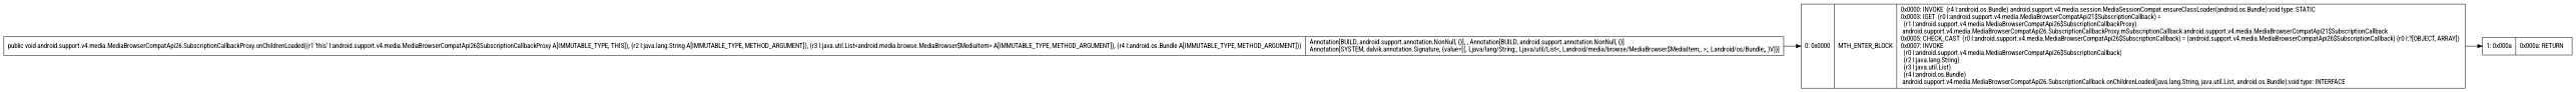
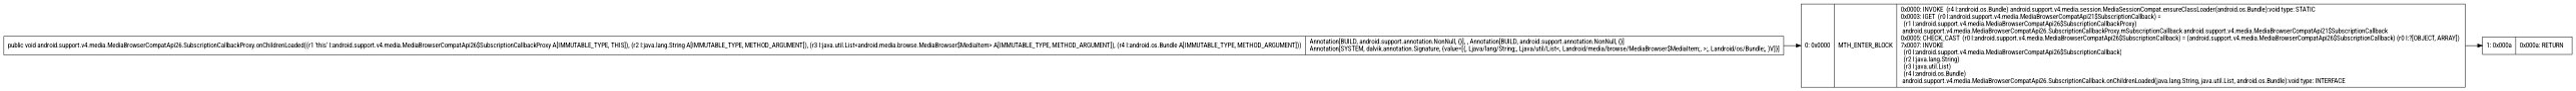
  digraph {
    rankdir=LR
    fontname="Roboto Condensed"
    node [shape=record fontname="Roboto Condensed"]
    edge [fontname="Roboto Condensed"]
-   n1 [label="{0\:\ 0x0000|MTH_ENTER_BLOCK\l|0x0000: INVOKE  (r4 I:android.os.Bundle) android.support.v4.media.session.MediaSessionCompat.ensureClassLoader(android.os.Bundle):void type: STATIC \l0x0003: IGET  (r0 I:android.support.v4.media.MediaBrowserCompatApi21$SubscriptionCallback) = \l  (r1 I:android.support.v4.media.MediaBrowserCompatApi26$SubscriptionCallbackProxy)\l android.support.v4.media.MediaBrowserCompatApi26.SubscriptionCallbackProxy.mSubscriptionCallback android.support.v4.media.MediaBrowserCompatApi21$SubscriptionCallback \l0x0005: CHECK_CAST  (r0 I:android.support.v4.media.MediaBrowserCompatApi26$SubscriptionCallback) = (android.support.v4.media.MediaBrowserCompatApi26$SubscriptionCallback) (r0 I:?[OBJECT, ARRAY]) \l0x0007: INVOKE  \l  (r0 I:android.support.v4.media.MediaBrowserCompatApi26$SubscriptionCallback)\l  (r2 I:java.lang.String)\l  (r3 I:java.util.List)\l  (r4 I:android.os.Bundle)\l android.support.v4.media.MediaBrowserCompatApi26.SubscriptionCallback.onChildrenLoaded(java.lang.String, java.util.List, android.os.Bundle):void type: INTERFACE \l}"]
+   n1 [label="{0\:\ 0x0000|MTH_ENTER_BLOCK\l|0x0000: INVOKE  (r4 I:android.os.Bundle) android.support.v4.media.session.MediaSessionCompat.ensureClassLoader(android.os.Bundle):void type: STATIC \l0x0003: IGET  (r0 I:android.support.v4.media.MediaBrowserCompatApi21$SubscriptionCallback) = \l  (r1 I:android.support.v4.media.MediaBrowserCompatApi26$SubscriptionCallbackProxy)\l android.support.v4.media.MediaBrowserCompatApi26.SubscriptionCallbackProxy.mSubscriptionCallback android.support.v4.media.MediaBrowserCompatApi21$SubscriptionCallback \l0x0005: CHECK_CAST  (r0 I:android.support.v4.media.MediaBrowserCompatApi26$SubscriptionCallback) = (android.support.v4.media.MediaBrowserCompatApi26$SubscriptionCallback) (r0 I:?[OBJECT, ARRAY]) \l7x0007: INVOKE  \l  (r0 I:android.support.v4.media.MediaBrowserCompatApi26$SubscriptionCallback)\l  (r2 I:java.lang.String)\l  (r3 I:java.util.List)\l  (r4 I:android.os.Bundle)\l android.support.v4.media.MediaBrowserCompatApi26.SubscriptionCallback.onChildrenLoaded(java.lang.String, java.util.List, android.os.Bundle):void type: INTERFACE \l}"]
    n2 [label="{1\:\ 0x000a|0x000a: RETURN   \l}"]
    n3 [label="{public void android.support.v4.media.MediaBrowserCompatApi26.SubscriptionCallbackProxy.onChildrenLoaded((r1 'this' I:android.support.v4.media.MediaBrowserCompatApi26$SubscriptionCallbackProxy A[IMMUTABLE_TYPE, THIS]), (r2 I:java.lang.String A[IMMUTABLE_TYPE, METHOD_ARGUMENT]), (r3 I:java.util.List\<android.media.browse.MediaBrowser$MediaItem\> A[IMMUTABLE_TYPE, METHOD_ARGUMENT]), (r4 I:android.os.Bundle A[IMMUTABLE_TYPE, METHOD_ARGUMENT]))  | Annotation[BUILD, android.support.annotation.NonNull, \{\}], , Annotation[BUILD, android.support.annotation.NonNull, \{\}]\lAnnotation[SYSTEM, dalvik.annotation.Signature, \{value=[(, Ljava\/lang\/String;, Ljava\/util\/List\<, Landroid\/media\/browse\/MediaBrowser$MediaItem;, \>;, Landroid\/os\/Bundle;, )V]\}]\l}"]
    n1 -> n2
    n3 -> n1
  }
